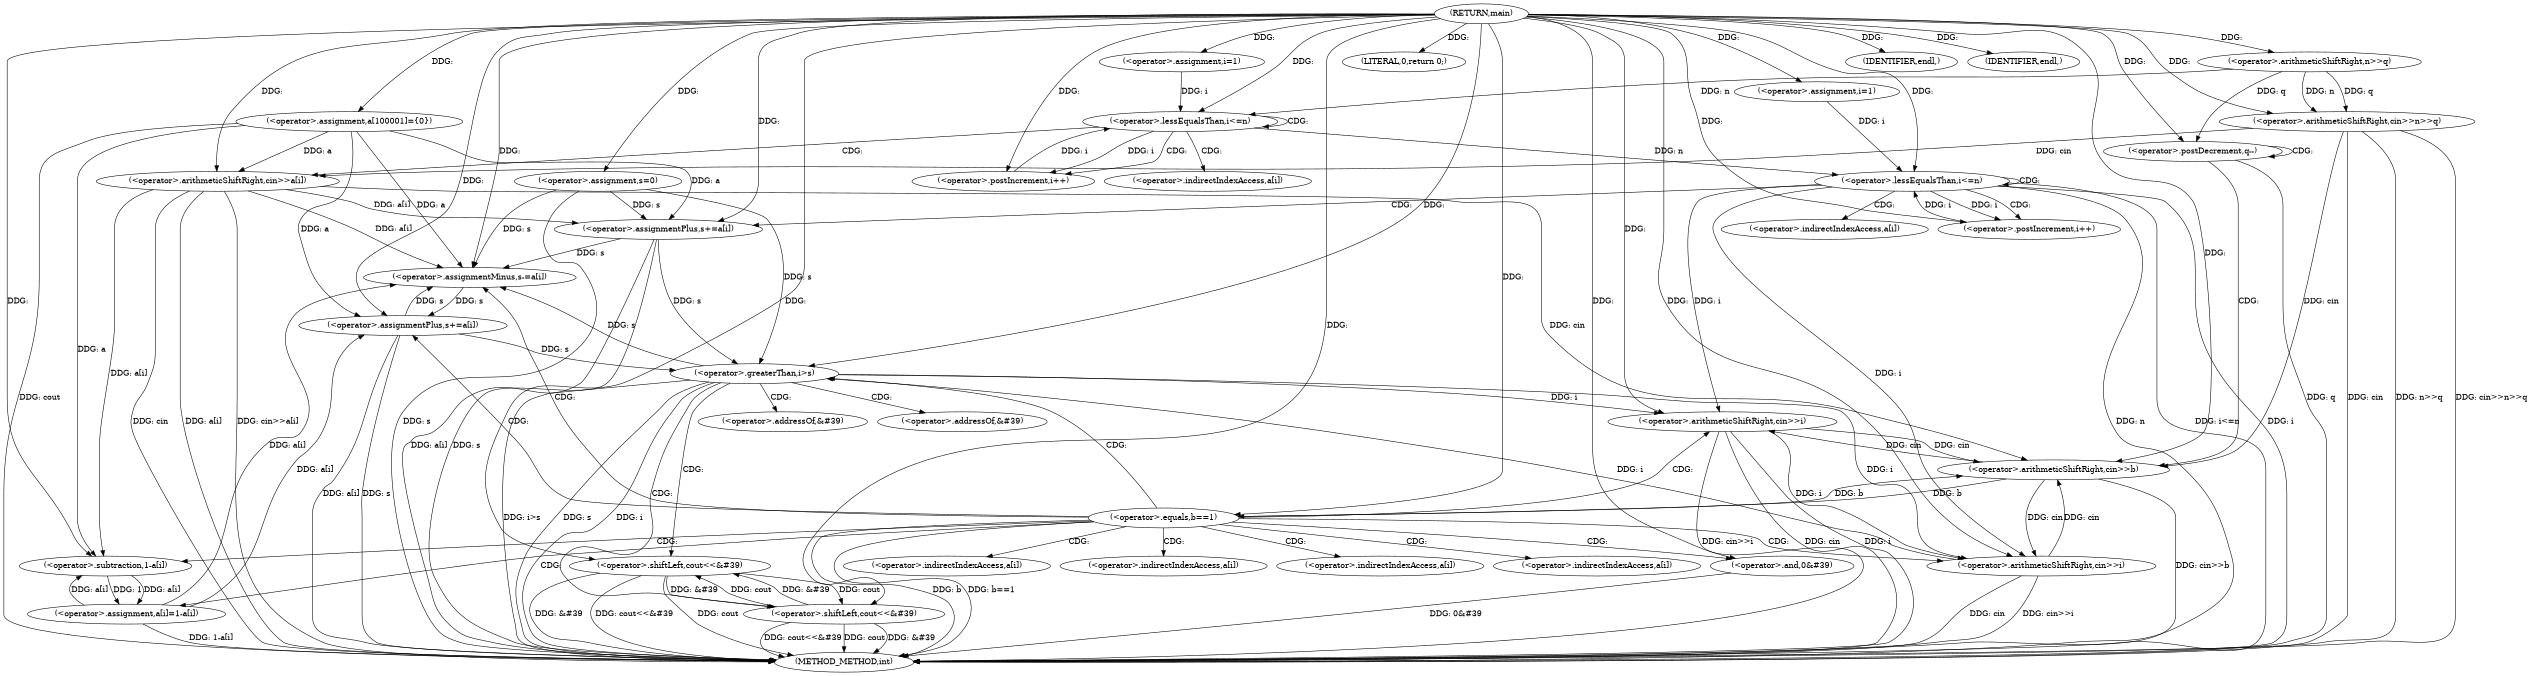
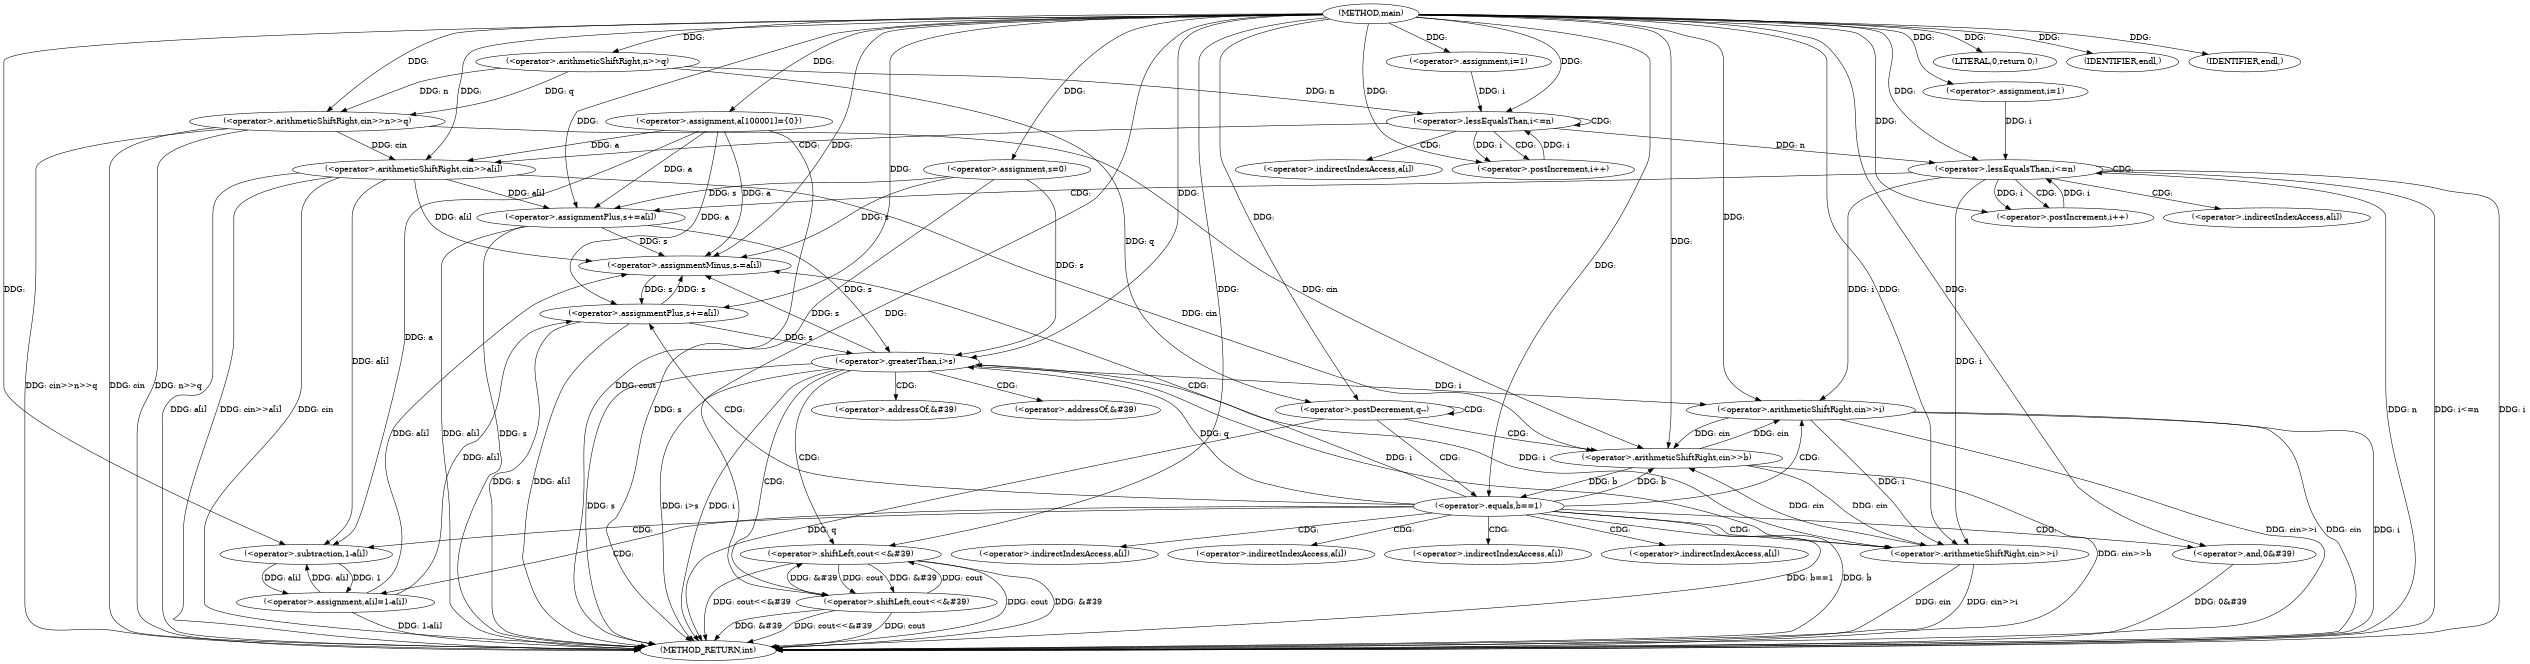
  digraph {
-   n1 [label="(RETURN,main)"]
+   n1 [label="(METHOD,main)"]
    n2 [label="(<operator>.assignment,a[100001]={0})"]
    n3 [label="(<operator>.arithmeticShiftRight,cin>>n>>q)"]
    n4 [label="(<operator>.assignment,s=0)"]
    n5 [label="(<operator>.assignment,i=1)"]
    n6 [label="(<operator>.lessEqualsThan,i<=n)"]
    n7 [label="(<operator>.postIncrement,i++)"]
    n8 [label="(<operator>.arithmeticShiftRight,cin>>a[i])"]
    n9 [label="(<operator>.assignment,i=1)"]
    n10 [label="(<operator>.lessEqualsThan,i<=n)"]
    n11 [label="(<operator>.postIncrement,i++)"]
    n12 [label="(<operator>.assignmentPlus,s+=a[i])"]
    n13 [label="(<operator>.postDecrement,q--)"]
    n14 [label="(LITERAL,0,return 0;)"]
    n15 [label="(<operator>.arithmeticShiftRight,n>>q)"]
    n16 [label="(<operator>.arithmeticShiftRight,cin>>b)"]
    n17 [label="(<operator>.equals,b==1)"]
    n18 [label="(<operator>.arithmeticShiftRight,cin>>i)"]
    n19 [label="(<operator>.assignmentMinus,s-=a[i])"]
    n20 [label="(<operator>.assignmentPlus,s+=a[i])"]
    n21 [label="(<operator>.arithmeticShiftRight,cin>>i)"]
    n22 [label="(<operator>.and,0&#39)"]
    n23 [label="(IDENTIFIER,endl,)"]
    n24 [label="(IDENTIFIER,endl,)"]
    n25 [label="(<operator>.subtraction,1-a[i])"]
    n26 [label="(<operator>.greaterThan,i>s)"]
    n27 [label="(<operator>.shiftLeft,cout<<&#39)"]
    n28 [label="(<operator>.shiftLeft,cout<<&#39)"]
-   n29 [label="(METHOD_METHOD,int)"]
+   n29 [label="(METHOD_RETURN,int)"]
    n30 [label="(<operator>.indirectIndexAccess,a[i])"]
    n31 [label="(<operator>.indirectIndexAccess,a[i])"]
    n32 [label="(<operator>.assignment,a[i]=1-a[i])"]
    n33 [label="(<operator>.indirectIndexAccess,a[i])"]
    n34 [label="(<operator>.indirectIndexAccess,a[i])"]
    n35 [label="(<operator>.indirectIndexAccess,a[i])"]
    n36 [label="(<operator>.indirectIndexAccess,a[i])"]
    n37 [label="(<operator>.addressOf,&#39)"]
    n38 [label="(<operator>.addressOf,&#39)"]
    n1 -> n2 [label="DDG: "]
    n1 -> n3 [label="DDG: "]
    n1 -> n4 [label="DDG: "]
    n1 -> n5 [label="DDG: "]
    n1 -> n6 [label="DDG: "]
    n1 -> n7 [label="DDG: "]
    n1 -> n8 [label="DDG: "]
    n1 -> n9 [label="DDG: "]
    n1 -> n10 [label="DDG: "]
    n1 -> n11 [label="DDG: "]
    n1 -> n12 [label="DDG: "]
    n1 -> n13 [label="DDG: "]
    n1 -> n14 [label="DDG: "]
    n1 -> n15 [label="DDG: "]
    n1 -> n16 [label="DDG: "]
    n1 -> n17 [label="DDG: "]
    n1 -> n18 [label="DDG: "]
    n1 -> n19 [label="DDG: "]
    n1 -> n20 [label="DDG: "]
    n1 -> n21 [label="DDG: "]
    n1 -> n22 [label="DDG: "]
    n1 -> n23 [label="DDG: "]
    n1 -> n24 [label="DDG: "]
    n1 -> n25 [label="DDG: "]
    n1 -> n26 [label="DDG: "]
    n1 -> n27 [label="DDG: "]
    n1 -> n28 [label="DDG: "]
    n2 -> n8 [label="DDG: a"]
    n2 -> n12 [label="DDG: a"]
    n2 -> n19 [label="DDG: a"]
    n2 -> n20 [label="DDG: a"]
    n2 -> n25 [label="DDG: a"]
    n2 -> n29 [label="DDG: cout"]
    n3 -> n8 [label="DDG: cin"]
    n3 -> n16 [label="DDG: cin"]
    n3 -> n29 [label="DDG: cin"]
    n3 -> n29 [label="DDG: n>>q"]
    n3 -> n29 [label="DDG: cin>>n>>q"]
    n4 -> n12 [label="DDG: s"]
    n4 -> n19 [label="DDG: s"]
    n4 -> n26 [label="DDG: s"]
    n4 -> n29 [label="DDG: s"]
    n5 -> n6 [label="DDG: i"]
    n6 -> n6 [label="CDG: "]
    n6 -> n7 [label="DDG: i"]
    n6 -> n7 [label="CDG: "]
    n6 -> n8 [label="CDG: "]
    n6 -> n10 [label="DDG: n"]
    n6 -> n30 [label="CDG: "]
    n7 -> n6 [label="DDG: i"]
    n8 -> n12 [label="DDG: a[i]"]
    n8 -> n16 [label="DDG: cin"]
    n8 -> n19 [label="DDG: a[i]"]
    n8 -> n25 [label="DDG: a[i]"]
    n8 -> n29 [label="DDG: cin"]
    n8 -> n29 [label="DDG: a[i]"]
    n8 -> n29 [label="DDG: cin>>a[i]"]
    n9 -> n10 [label="DDG: i"]
    n10 -> n10 [label="CDG: "]
    n10 -> n11 [label="DDG: i"]
    n10 -> n11 [label="CDG: "]
    n10 -> n12 [label="CDG: "]
    n10 -> n18 [label="DDG: i"]
    n10 -> n21 [label="DDG: i"]
    n10 -> n29 [label="DDG: i"]
    n10 -> n29 [label="DDG: n"]
    n10 -> n29 [label="DDG: i<=n"]
    n10 -> n31 [label="CDG: "]
    n11 -> n10 [label="DDG: i"]
    n12 -> n19 [label="DDG: s"]
    n12 -> n26 [label="DDG: s"]
    n12 -> n29 [label="DDG: s"]
    n12 -> n29 [label="DDG: a[i]"]
    n13 -> n13 [label="CDG: "]
    n13 -> n16 [label="CDG: "]
+   n13 -> n17 [label="CDG: "]
    n13 -> n29 [label="DDG: q"]
    n15 -> n3 [label="DDG: q"]
    n15 -> n3 [label="DDG: n"]
    n15 -> n6 [label="DDG: n"]
    n15 -> n13 [label="DDG: q"]
    n16 -> n17 [label="DDG: b"]
    n16 -> n18 [label="DDG: cin"]
    n16 -> n21 [label="DDG: cin"]
    n16 -> n29 [label="DDG: cin>>b"]
    n17 -> n16 [label="DDG: b"]
    n17 -> n18 [label="CDG: "]
    n17 -> n19 [label="CDG: "]
    n17 -> n20 [label="CDG: "]
    n17 -> n21 [label="CDG: "]
    n17 -> n22 [label="CDG: "]
    n17 -> n25 [label="CDG: "]
-   n17 -> n26 [label="CDG: "]
+   n17 -> n26 [label="DDG: q"]
    n17 -> n29 [label="DDG: b"]
    n17 -> n29 [label="DDG: b==1"]
    n17 -> n32 [label="CDG: "]
    n17 -> n33 [label="CDG: "]
    n17 -> n34 [label="CDG: "]
    n17 -> n35 [label="CDG: "]
    n17 -> n36 [label="CDG: "]
    n18 -> n16 [label="DDG: cin"]
    n18 -> n21 [label="DDG: i"]
    n18 -> n29 [label="DDG: cin"]
    n18 -> n29 [label="DDG: i"]
    n18 -> n29 [label="DDG: cin>>i"]
    n19 -> n20 [label="DDG: s"]
    n20 -> n19 [label="DDG: s"]
    n20 -> n26 [label="DDG: s"]
    n20 -> n29 [label="DDG: s"]
    n20 -> n29 [label="DDG: a[i]"]
    n21 -> n16 [label="DDG: cin"]
    n21 -> n26 [label="DDG: i"]
    n21 -> n29 [label="DDG: cin"]
    n21 -> n29 [label="DDG: cin>>i"]
    n22 -> n29 [label="DDG: 0&#39"]
    n25 -> n32 [label="DDG: 1"]
    n25 -> n32 [label="DDG: a[i]"]
    n26 -> n18 [label="DDG: i"]
    n26 -> n19 [label="DDG: s"]
    n26 -> n21 [label="DDG: i"]
    n26 -> n27 [label="CDG: "]
    n26 -> n28 [label="CDG: "]
    n26 -> n29 [label="DDG: i"]
    n26 -> n29 [label="DDG: s"]
    n26 -> n29 [label="DDG: i>s"]
    n26 -> n37 [label="CDG: "]
    n26 -> n38 [label="CDG: "]
    n27 -> n28 [label="DDG: cout"]
    n27 -> n28 [label="DDG: &#39"]
    n27 -> n29 [label="DDG: cout"]
    n27 -> n29 [label="DDG: &#39"]
    n27 -> n29 [label="DDG: cout<<&#39"]
    n28 -> n27 [label="DDG: cout"]
    n28 -> n27 [label="DDG: &#39"]
    n28 -> n29 [label="DDG: cout"]
    n28 -> n29 [label="DDG: &#39"]
    n28 -> n29 [label="DDG: cout<<&#39"]
    n32 -> n19 [label="DDG: a[i]"]
    n32 -> n20 [label="DDG: a[i]"]
    n32 -> n25 [label="DDG: a[i]"]
    n32 -> n29 [label="DDG: 1-a[i]"]
  }
